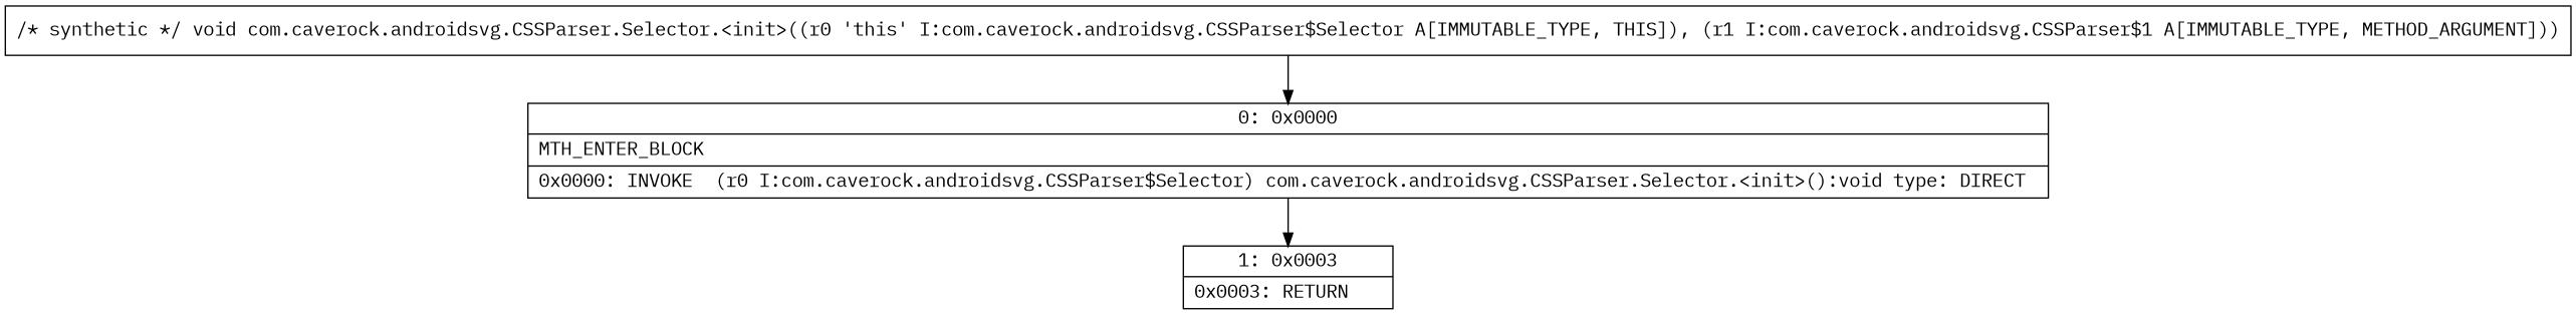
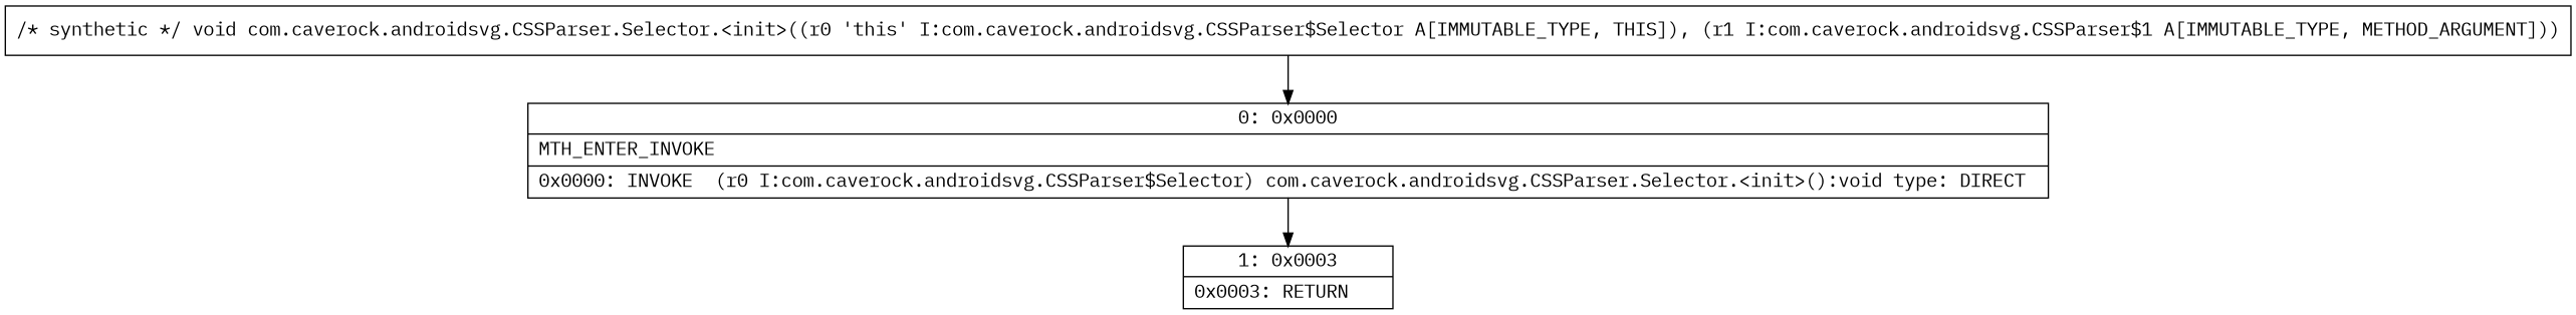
  digraph {
    fontname="IBM Plex Mono"
    node [shape=record fontname="IBM Plex Mono"]
    edge [fontname="IBM Plex Mono"]
-   n1 [label="{0\:\ 0x0000|MTH_ENTER_BLOCK\l|0x0000: INVOKE  (r0 I:com.caverock.androidsvg.CSSParser$Selector) com.caverock.androidsvg.CSSParser.Selector.\<init\>():void type: DIRECT \l}"]
+   n1 [label="{0\:\ 0x0000|MTH_ENTER_INVOKE\l|0x0000: INVOKE  (r0 I:com.caverock.androidsvg.CSSParser$Selector) com.caverock.androidsvg.CSSParser.Selector.\<init\>():void type: DIRECT \l}"]
    n2 [label="{1\:\ 0x0003|0x0003: RETURN   \l}"]
    n3 [label="{\/* synthetic *\/ void com.caverock.androidsvg.CSSParser.Selector.\<init\>((r0 'this' I:com.caverock.androidsvg.CSSParser$Selector A[IMMUTABLE_TYPE, THIS]), (r1 I:com.caverock.androidsvg.CSSParser$1 A[IMMUTABLE_TYPE, METHOD_ARGUMENT])) }"]
    n1 -> n2
    n3 -> n1
  }
